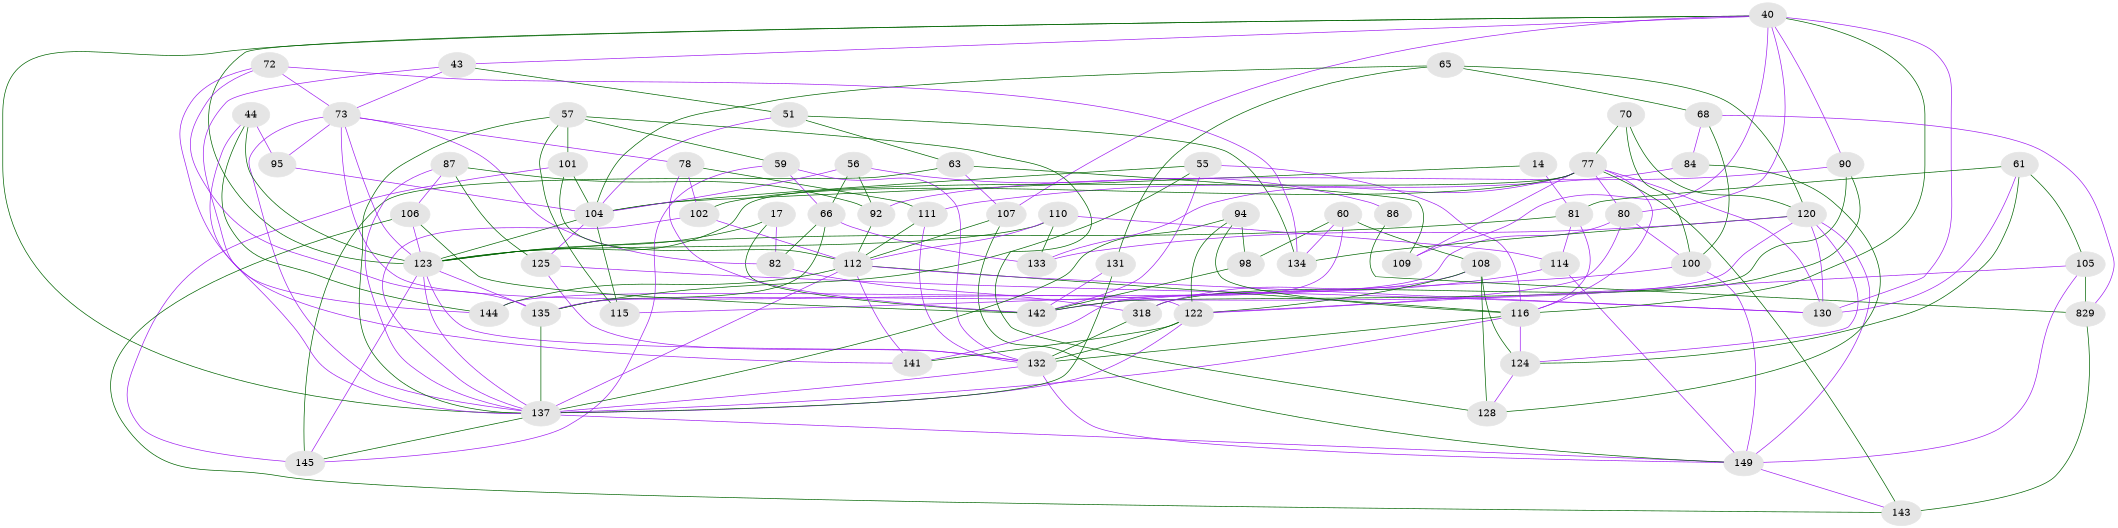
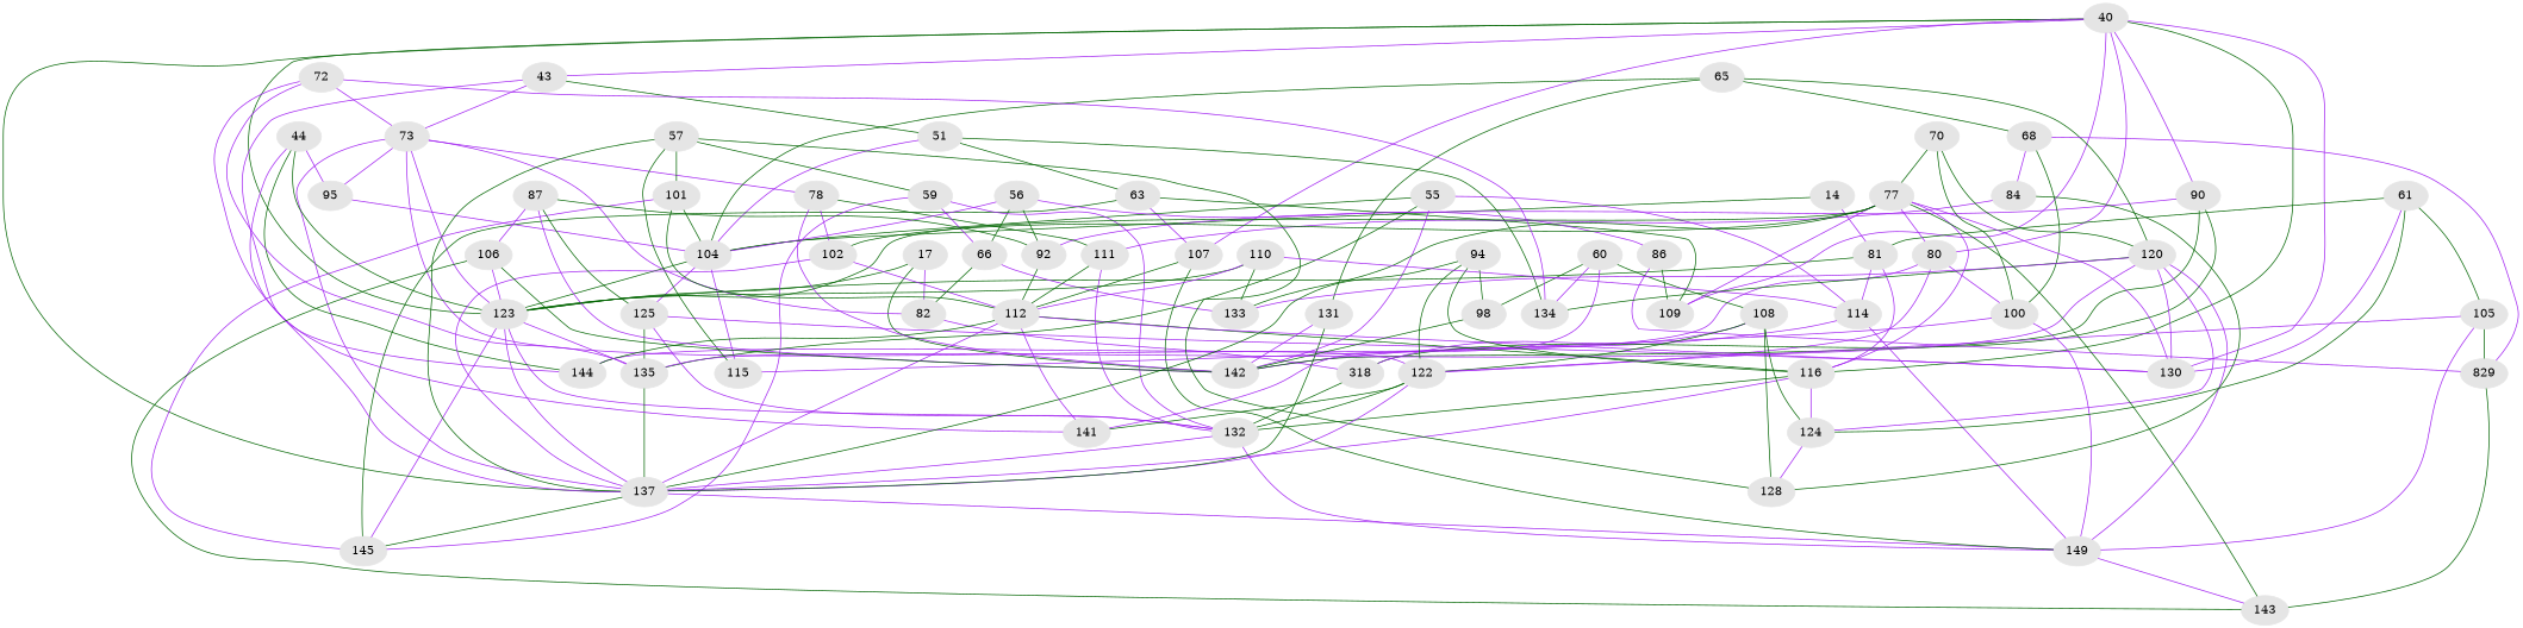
  graph {
    node [color=gray90 style=filled]
    edge [color=purple]
    81 [super="+6"]
    123 [super="+91+93+99"]
    116 [super="+38+48"]
    114
    14
    104 [super="+21+46+97"]
    115
    125 [super="+88"]
    17 [super="+4"]
    82
    142 [super="+1+138"]
    n12 [label=318]
    137 [super="+49+41+113+74+127+136"]
    135 [super="+42+103"]
    132 [super="+39+85"]
    145 [super="+31+140"]
    40 [super="+3+26+5+11"]
    43
    80 [super="+71"]
    90 [super="+89"]
    107
    109
    130 [super="+121"]
    51
    73 [super="+10+29+69"]
    144
    100 [super="+76"]
    122 [super="+16+58"]
    92
    112 [super="+67+30+36"]
    n31 [label=149 super="+18+47"]
    124 [super="+52"]
    63
    134
    95
    78
    44 [super="+20"]
    141
    55
    56
    66
    86
    133
    n44 [label=829]
    57 [super="+35"]
    59
    101
    128 [super="+53"]
    60
    98
    108 [super="+45"]
    61
    105
    65
    68
    120 [super="+24+50"]
    131
    84
    111
    143
    77 [super="+12+62+64"]
    102
    70
    72
    87
    106 [super="+37"]
    94
    110
    81 -- 123 [color=darkgreen]
    81 -- 116
    81 -- 114
    123 -- 137 [weight=2]
    123 -- 135
    123 -- 132
    123 -- 145 [weight=4]
    116 -- 137 [weight=2]
    116 -- 132 [color=darkgreen weight=2]
    116 -- 124 [weight=2]
    114 -- 142
    114 -- n31
    14 -- 81 [weight=2]
    14 -- 104 [color=darkgreen]
    104 -- 123 [color=darkgreen weight=2]
-   104 -- 115 [color=darkgreen]
+   104 -- 115
    104 -- 125 [weight=2]
-   66 -- 135 [color=darkgreen]
+   125 -- 135 [color=darkgreen]
    125 -- 132
    125 -- 130
    17 -- 123 [color=darkgreen]
    17 -- 82
    17 -- 142 [color=darkgreen]
    82 -- n12
    n12 -- 132 [color=darkgreen]
    137 -- 145 [color=darkgreen]
    137 -- n31
    135 -- 137 [color=darkgreen]
    132 -- 137
    132 -- n31
    40 -- 123 [color=darkgreen weight=2]
    40 -- 116 [color=darkgreen]
    40 -- 137 [color=darkgreen]
    40 -- 43
    40 -- 80 [weight=2]
    40 -- 90 [weight=2]
    40 -- 107
    40 -- 109
    40 -- 130
    43 -- 51 [color=darkgreen]
    43 -- 73
    43 -- 144
    80 -- 144
    80 -- 100
    80 -- 122
    90 -- 142 [color=darkgreen]
    90 -- n12 [color=darkgreen]
    90 -- 92
    107 -- 112 [color=darkgreen]
    107 -- n31 [color=darkgreen]
    51 -- 104
    51 -- 63 [color=darkgreen]
    51 -- 134 [color=darkgreen]
    73 -- 123
    73 -- 82
    73 -- 137 [weight=2]
    73 -- 122
    73 -- 95
    73 -- 78
    100 -- 115 [weight=2]
    100 -- n31
    122 -- 137 [weight=2]
    122 -- 132 [color=darkgreen weight=3]
    122 -- 141 [color=darkgreen]
    92 -- 112 [color=darkgreen]
    112 -- 116 [color=darkgreen]
    112 -- 137
    112 -- 130 [weight=2]
    112 -- 144 [color=darkgreen]
    112 -- 141
    n31 -- 143
    124 -- 128
    63 -- 145 [color=darkgreen]
    63 -- 107
    63 -- 109 [color=darkgreen]
    95 -- 104
    78 -- 142
    78 -- 111 [color=darkgreen]
    78 -- 102
    44 -- 123 [color=darkgreen]
    44 -- 144 [color=darkgreen]
    44 -- 95 [weight=2]
    44 -- 141
-   55 -- 116
+   55 -- 114
    55 -- 104 [color=darkgreen]
    55 -- 142
    55 -- 135 [color=darkgreen]
    56 -- 104
    56 -- 92 [color=darkgreen]
    56 -- 66 [color=darkgreen]
    56 -- 86
    66 -- 82 [color=darkgreen]
    66 -- 133
-   86 -- n44 [color=darkgreen]
+   86 -- 109 [color=darkgreen]
+   86 -- n44
    n44 -- 143 [color=darkgreen]
    57 -- 115 [color=darkgreen]
    57 -- 137 [color=darkgreen]
    57 -- 59 [color=darkgreen]
    57 -- 101 [color=darkgreen]
    57 -- 128 [color=darkgreen]
    59 -- 132
    59 -- 145
    59 -- 66
    101 -- 104 [color=darkgreen]
    101 -- 145
    101 -- 112 [color=darkgreen]
    60 -- 134
    60 -- 141
    60 -- 98 [color=darkgreen]
    60 -- 108 [color=darkgreen]
    98 -- 142 [color=darkgreen]
    108 -- n12
    108 -- 122 [color=darkgreen weight=2]
    108 -- 124 [color=darkgreen]
    108 -- 128 [color=darkgreen]
    61 -- 81 [color=darkgreen]
    61 -- 130
    61 -- 124 [color=darkgreen]
    61 -- 105 [color=darkgreen]
    105 -- 122
    105 -- n31
    105 -- n44 [color=darkgreen]
    65 -- 104 [color=darkgreen]
    65 -- 68 [color=darkgreen]
    65 -- 120 [color=darkgreen]
    65 -- 131 [color=darkgreen]
    68 -- 100 [color=darkgreen]
    68 -- n44
    68 -- 84
    120 -- 135
    120 -- 130
    120 -- n31
    120 -- 124
    120 -- 134 [color=darkgreen]
    120 -- 133
    131 -- 142
    131 -- 137 [color=darkgreen weight=2]
    84 -- 128 [color=darkgreen]
    84 -- 111
    111 -- 132
    111 -- 112 [color=darkgreen]
    77 -- 123 [color=darkgreen weight=2]
    77 -- 116
    77 -- 80
    77 -- 109
    77 -- 130 [weight=2]
-   77 -- 133
+   77 -- 133 [color=darkgreen]
    77 -- 143 [color=darkgreen]
    77 -- 102 [color=darkgreen]
    102 -- 137
    102 -- 112
    70 -- 100 [color=darkgreen]
    70 -- 120 [color=darkgreen]
    70 -- 77 [color=darkgreen]
    72 -- 137
    72 -- 135
    72 -- 73
    72 -- 134
    87 -- 125 [color=darkgreen]
-   87 -- 137
+   87 -- 142
    87 -- 92 [color=darkgreen]
    87 -- 106
    106 -- 123
    106 -- 142 [color=darkgreen]
    106 -- 143 [color=darkgreen]
    94 -- 116 [color=darkgreen]
    94 -- 137 [color=darkgreen]
    94 -- 122 [color=darkgreen]
    94 -- 98 [color=darkgreen]
    110 -- 123 [color=darkgreen]
    110 -- 114
    110 -- 112
    110 -- 133 [color=darkgreen]
  }
